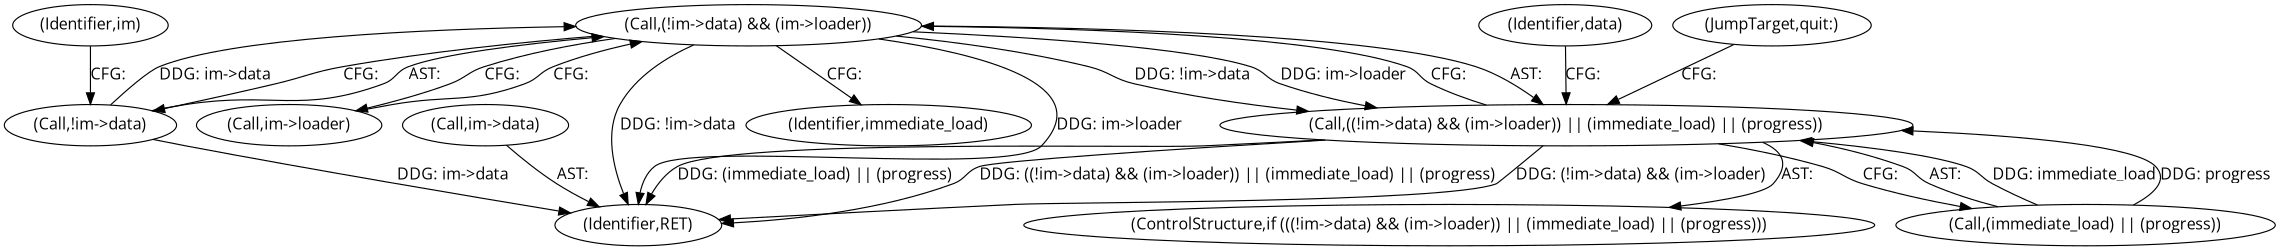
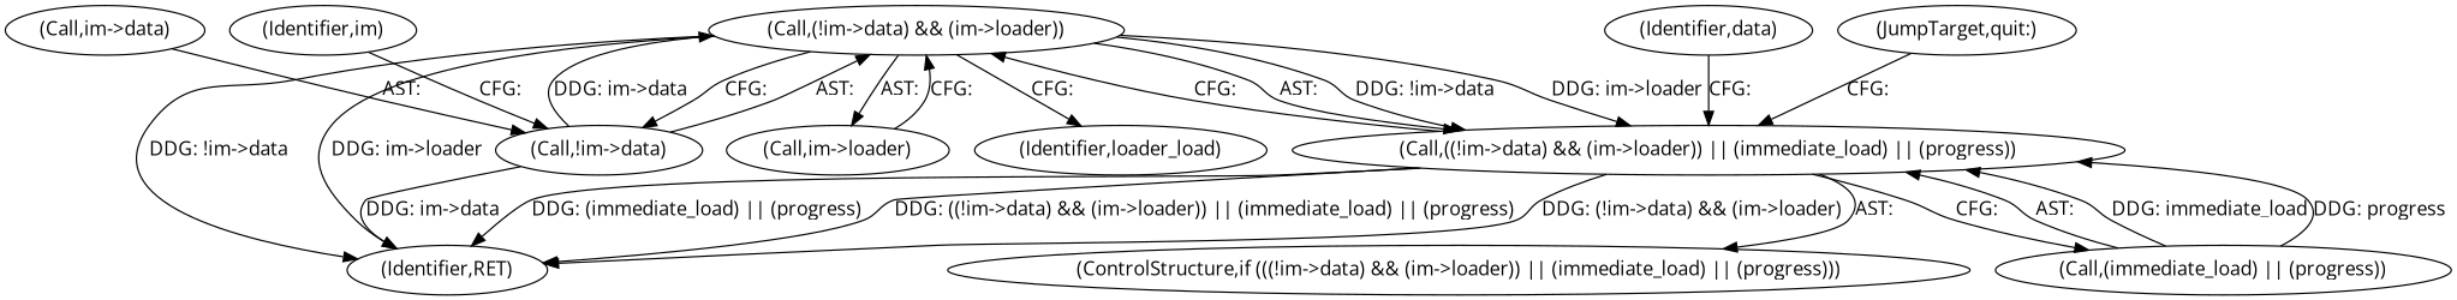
  digraph {
    fontname="Open Sans"
    node [fontname="Open Sans"]
    edge [fontname="Open Sans"]
    n1 [label="(Call,(!im->data) && (im->loader))"]
    n2 [label="(Call,!im->data)"]
    n3 [label="(Call,((!im->data) && (im->loader)) || (immediate_load) || (progress))"]
    n4 [label="(Identifier,RET)"]
    n5 [label="(Call,im->loader)"]
-   n6 [label="(Identifier,immediate_load)"]
+   n6 [label="(Identifier,loader_load)"]
    n7 [label="(Call,(immediate_load) || (progress))"]
    n8 [label="(ControlStructure,if (((!im->data) && (im->loader)) || (immediate_load) || (progress)))"]
    n9 [label="(Call,im->data)"]
    n10 [label="(Identifier,data)"]
    n11 [label="(Identifier,im)"]
    n12 [label="(JumpTarget,quit:)"]
    n1 -> n2 [label="CFG: "]
    n1 -> n3 [label="AST: "]
    n1 -> n3 [label="DDG: !im->data"]
    n1 -> n3 [label="DDG: im->loader"]
    n1 -> n4 [label="DDG: !im->data"]
    n1 -> n4 [label="DDG: im->loader"]
-   n1 -> n5 [label="CFG: "]
+   n1 -> n5 [label="AST: "]
    n1 -> n6 [label="CFG: "]
    n2 -> n1 [label="AST: "]
    n2 -> n1 [label="DDG: im->data"]
    n2 -> n4 [label="DDG: im->data"]
    n3 -> n1 [label="CFG: "]
    n3 -> n4 [label="DDG: (immediate_load) || (progress)"]
    n3 -> n4 [label="DDG: ((!im->data) && (im->loader)) || (immediate_load) || (progress)"]
    n3 -> n4 [label="DDG: (!im->data) && (im->loader)"]
    n3 -> n7 [label="CFG: "]
    n3 -> n8 [label="AST: "]
    n5 -> n1 [label="CFG: "]
    n7 -> n3 [label="AST: "]
    n7 -> n3 [label="DDG: immediate_load"]
    n7 -> n3 [label="DDG: progress"]
-   n9 -> n4 [label="AST: "]
+   n9 -> n2 [label="AST: "]
    n10 -> n3 [label="CFG: "]
    n11 -> n2 [label="CFG: "]
    n12 -> n3 [label="CFG: "]
  }
